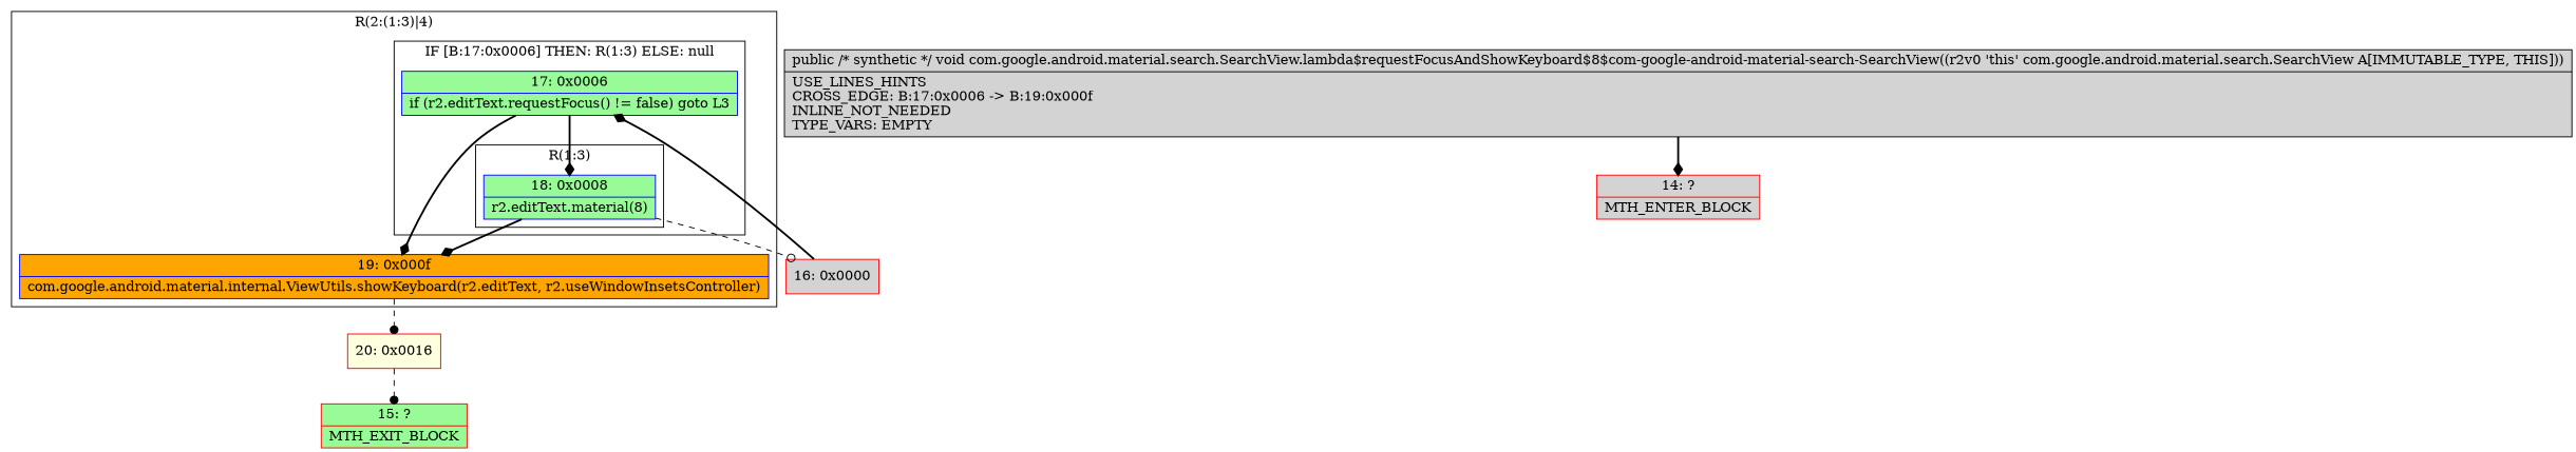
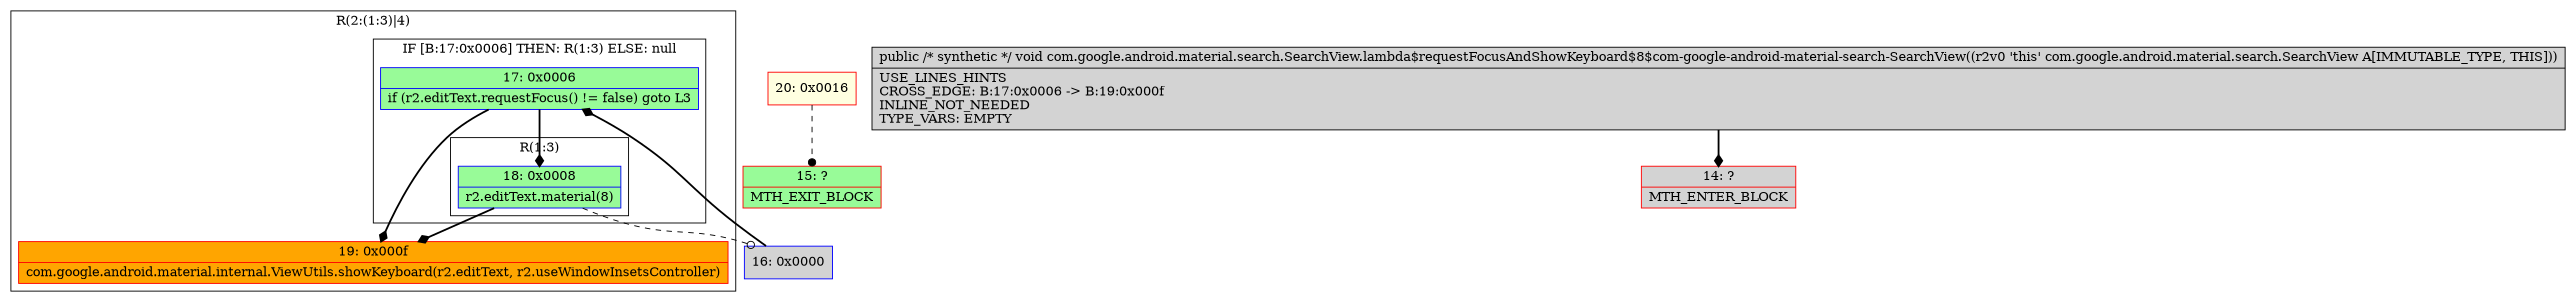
  digraph {
    node [color=red fillcolor=palegreen shape=record style=filled]
    edge [arrowhead=diamond style=bold]
    n1 [color=blue label="{18\:\ 0x0008|r2.editText.material(8)\l}"]
    n2 [color=blue label="{17\:\ 0x0006|if (r2.editText.requestFocus() != false) goto L3\l}"]
-   n3 [color=blue fillcolor=orange label="{19\:\ 0x000f|com.google.android.material.internal.ViewUtils.showKeyboard(r2.editText, r2.useWindowInsetsController)\l}"]
-   n4 [fillcolor=lightgrey label="{16\:\ 0x0000}"]
+   n3 [fillcolor=orange label="{19\:\ 0x000f|com.google.android.material.internal.ViewUtils.showKeyboard(r2.editText, r2.useWindowInsetsController)\l}"]
+   n4 [color=blue fillcolor=lightgrey label="{16\:\ 0x0000}"]
    n5 [fillcolor=lightyellow label="{20\:\ 0x0016}"]
    n6 [label="{15\:\ ?|MTH_EXIT_BLOCK\l}"]
    n7 [fillcolor=lightgrey label="{14\:\ ?|MTH_ENTER_BLOCK\l}"]
    n8 [fillcolor=lightgrey label="{public \/* synthetic *\/ void com.google.android.material.search.SearchView.lambda$requestFocusAndShowKeyboard$8$com\-google\-android\-material\-search\-SearchView((r2v0 'this' com.google.android.material.search.SearchView A[IMMUTABLE_TYPE, THIS]))  | USE_LINES_HINTS\lCROSS_EDGE: B:17:0x0006 \-\> B:19:0x000f\lINLINE_NOT_NEEDED\lTYPE_VARS: EMPTY\l}" color=""]
    subgraph cluster_1 {
      label="R(2:(1:3)|4)"
      n3
      subgraph cluster_2 {
        label="IF [B:17:0x0006] THEN: R(1:3) ELSE: null"
        n2
        subgraph cluster_3 {
          label="R(1:3)"
          n1
        }
      }
    }
    n1 -> n3
    n1 -> n4 [arrowhead=odot style=dashed]
    n2 -> n1
    n2 -> n3
-   n3 -> n5 [arrowhead=dot style=dashed]
    n4 -> n2
    n5 -> n6 [arrowhead=dot style=dashed]
    n8 -> n7
  }
